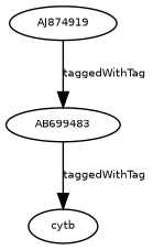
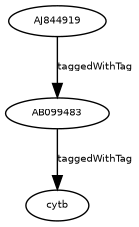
  digraph {
    node [fontname=Helvetica fontsize=7]
    edge [fontname=Helvetica fontsize=7]
    n1 [height=0.27433100247 label=cytb width=0.27433100247]
-   n2 [height=0.27433100247 label=AB699483 width=0.27433100247]
-   n3 [height=0.27433100247 label=AJ874919 width=0.27433100247]
+   n2 [height=0.27433100247 label=AB099483 width=0.27433100247]
+   n3 [height=0.27433100247 label=AJ844919 width=0.27433100247]
    n2 -> n1 [label=taggedWithTag]
    n3 -> n2 [label=taggedWithTag]
  }
